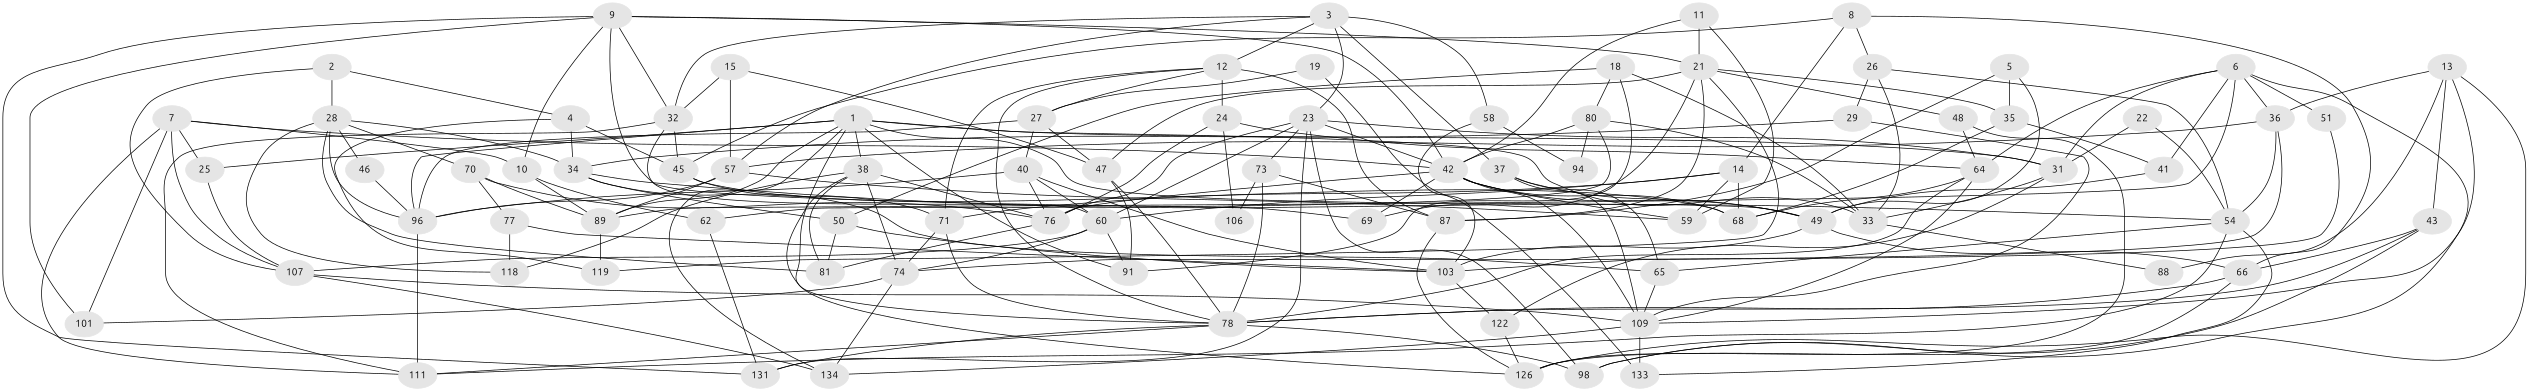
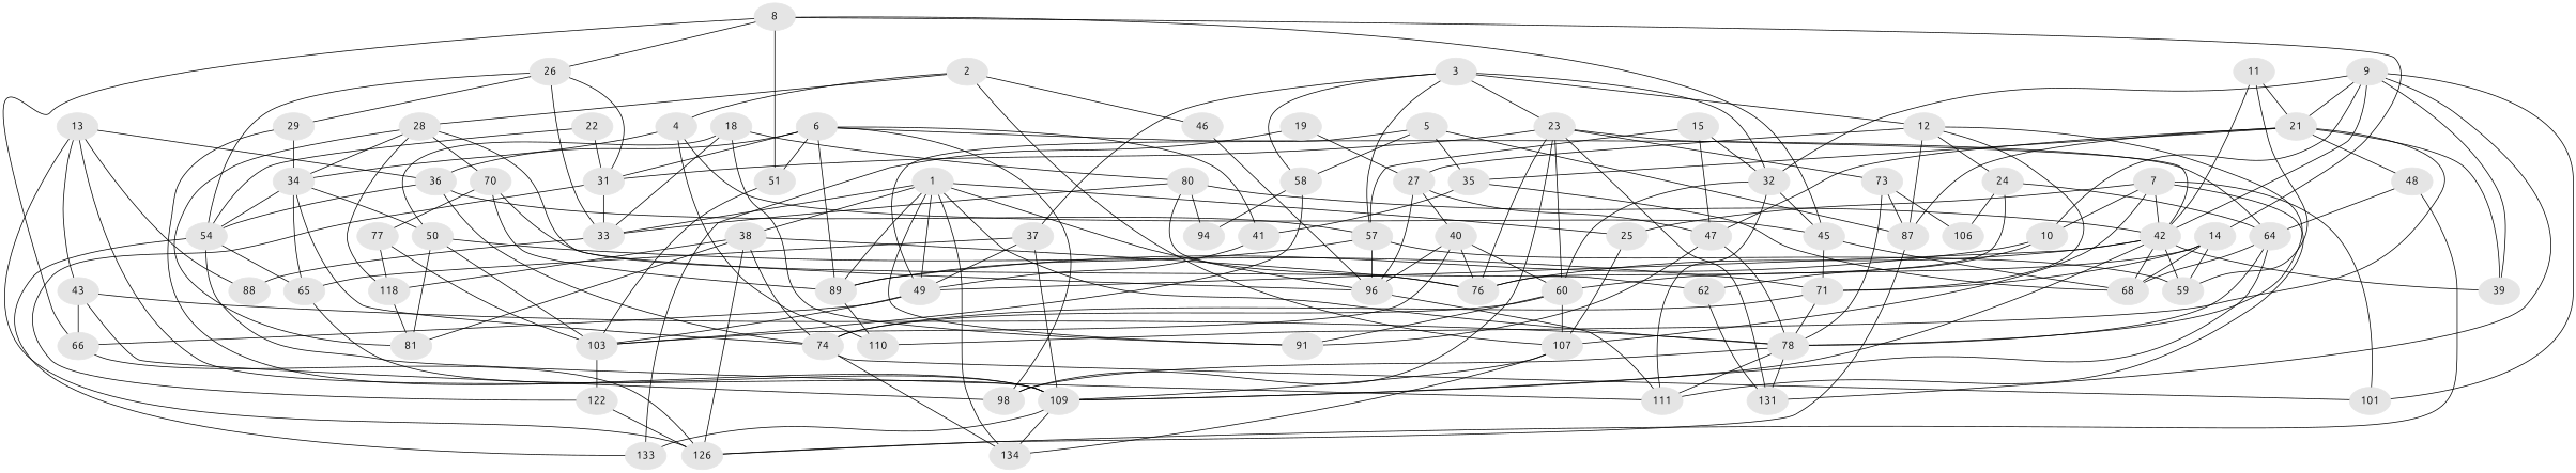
  graph {
    fontname=Ubuntu
    node [color=gray90 fontname=Ubuntu style=filled]
    edge [fontname=Ubuntu]
    1 [super="+53"]
    25
    33 [super="+79"]
    38
    49 [super="+119"]
    78 [super="+127"]
    89
    91
    96 [super="+105"]
    134
    107
    88
    126
    76 [super="+130"]
    81 [super="+102"]
    118 [super="+123"]
    74 [super="+95"]
    66 [super="+93"]
    103 [super="+129"]
    98
    111
    131
-   110 [label=119]
+   110
    4 [super="+113"]
    34 [super="+80"]
    45
    2
    28 [super="+61"]
    46
    70
    109 [super="+125"]
    3 [super="+120"]
    12 [super="+115"]
    23 [super="+56"]
    32 [super="+83"]
    37
    57 [super="+114"]
    58
    87 [super="+97"]
    24
    27 [super="+63"]
    71 [super="+82"]
    31 [super="+116"]
    42 [super="+121"]
    60 [super="+117"]
    73
    65
    59 [super="+99"]
    94
    50
    54 [super="+112"]
    68 [super="+75"]
    5 [super="+16"]
    35 [super="+85"]
    41
    6 [super="+52"]
    36 [super="+128"]
    51
    64 [super="+132"]
    122
    7 [super="+67"]
    10
    101
    62
-   69
+   69 [label=39]
    8 [super="+30"]
    14
    26
    29 [super="+92"]
    9 [super="+17"]
    21 [super="+44"]
    47
    48 [super="+108"]
    11 [super="+100"]
    106
    40 [super="+84"]
    13 [super="+55"]
    43 [super="+124"]
    133
    15 [super="+72"]
    18 [super="+39"]
    n82 [label=80 super="+90"]
    19
    22
    77
    1 -- 25
    1 -- 33
    1 -- 38
    1 -- 49
    1 -- 78
    1 -- 89
    1 -- 91
    1 -- 96
    1 -- 134
    25 -- 107
    33 -- 88
    38 -- 126
    38 -- 76
    38 -- 81
    38 -- 118
    38 -- 74
    49 -- 66
    49 -- 103
    78 -- 98
    78 -- 111
    78 -- 131
    89 -- 110
    96 -- 111
    107 -- 134
    107 -- 109
-   76 -- 81
+   118 -- 81
    74 -- 134
    74 -- 101
-   66 -- 78
    66 -- 126
    103 -- 122
    4 -- 110
    4 -- 34
    4 -- 45
+   34 -- 74
    34 -- 65
    34 -- 50
    34 -- 54
    45 -- 71
    45 -- 68
    2 -- 107
    2 -- 4
    2 -- 28
-   28 -- 46
+   2 -- 46
    28 -- 96
    28 -- 81
    28 -- 118
    28 -- 34
    28 -- 70
    46 -- 96
    70 -- 89
    70 -- 76
    70 -- 77
    109 -- 134
    109 -- 133
    3 -- 12
    3 -- 23
    3 -- 32
    3 -- 37
    3 -- 57
    3 -- 58
    12 -- 78
    12 -- 87 [weight=2]
    12 -- 24
    12 -- 27
    12 -- 71
    23 -- 76
    23 -- 98
    23 -- 131
    23 -- 31
    23 -- 42
    23 -- 60
    23 -- 73
    32 -- 111
    32 -- 45
    32 -- 60
    37 -- 49
    37 -- 109
    37 -- 65
    57 -- 89
    57 -- 96
    57 -- 59
    58 -- 103
    58 -- 94
    87 -- 126
    24 -- 76
    24 -- 64
    24 -- 106
    27 -- 96
    27 -- 47
    27 -- 40
    71 -- 78
    71 -- 74
    31 -- 33
    31 -- 122
    42 -- 49
    42 -- 76 [weight=2]
    42 -- 109
    42 -- 59
    42 -- 68
    42 -- 69
    60 -- 91
    60 -- 107
    60 -- 74
    73 -- 78
    73 -- 87
    73 -- 106
    65 -- 109
    50 -- 81
    50 -- 103
+   50 -- 71
    54 -- 111
    54 -- 65
    54 -- 133
    5 -- 49
+   5 -- 58
    5 -- 87
    5 -- 35
    35 -- 68
    35 -- 41
    41 -- 49
    6 -- 89
    6 -- 98
    6 -- 31
    6 -- 41
    6 -- 36
    6 -- 51
    6 -- 64
    36 -- 74
    36 -- 57
    36 -- 54
    51 -- 103
    64 -- 78
    64 -- 109
    64 -- 68
    122 -- 126
    7 -- 25
    7 -- 107
    7 -- 111
    7 -- 42
    7 -- 10
    7 -- 101
    10 -- 89
    10 -- 62
    62 -- 131
    8 -- 66
    8 -- 45
+   8 -- 51
    8 -- 14
    8 -- 26
    14 -- 71
    14 -- 60
    14 -- 59
    14 -- 68
    26 -- 33
-   1 -- 31
+   26 -- 31
    26 -- 54
    26 -- 29
    29 -- 34
    29 -- 109
    9 -- 131
    9 -- 32
    9 -- 42
    9 -- 10
    9 -- 101
    9 -- 69
    9 -- 21
    21 -- 110
    21 -- 87
    21 -- 35
    21 -- 69
    21 -- 47
    21 -- 48
    47 -- 78
    47 -- 91
    48 -- 126
    48 -- 64
    11 -- 42
    11 -- 59
    11 -- 21
    40 -- 96
    40 -- 76
    40 -- 103
    40 -- 60
    13 -- 88
    13 -- 126
    13 -- 109
    13 -- 36
    13 -- 43
    43 -- 78 [weight=2]
    43 -- 66
    43 -- 98
    15 -- 32
    15 -- 57
    15 -- 47
    18 -- 33
    18 -- 91
    18 -- 50
    18 -- n82
    n82 -- 33
    n82 -- 42 [weight=2]
    n82 -- 94
    n82 -- 62
    19 -- 27
    19 -- 133
    22 -- 31
    22 -- 54
    77 -- 118
    77 -- 103
  }
